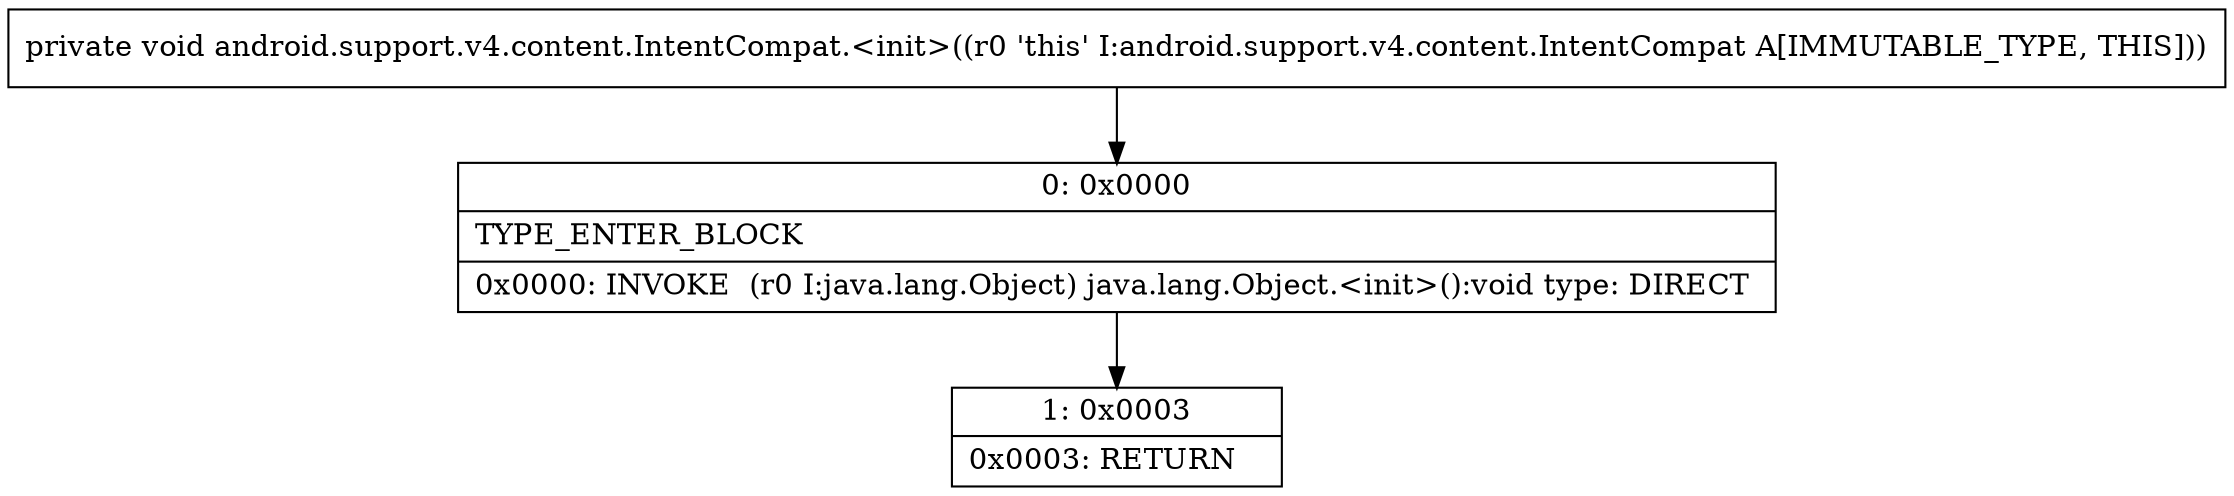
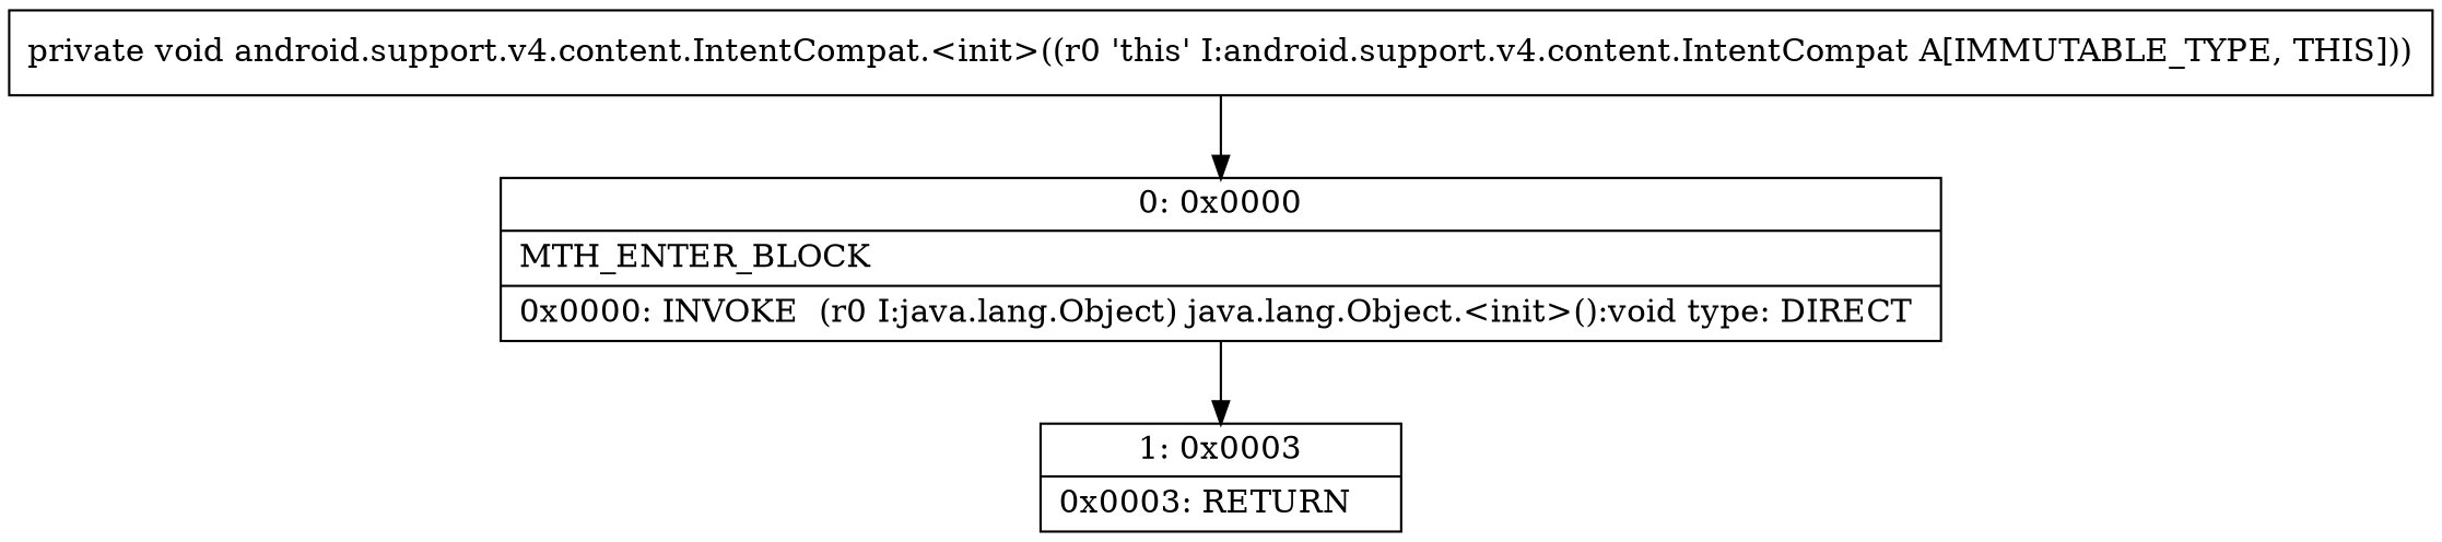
  digraph {
    node [shape=record]
-   n1 [label="{0\:\ 0x0000|TYPE_ENTER_BLOCK\l|0x0000: INVOKE  (r0 I:java.lang.Object) java.lang.Object.\<init\>():void type: DIRECT \l}"]
+   n1 [label="{0\:\ 0x0000|MTH_ENTER_BLOCK\l|0x0000: INVOKE  (r0 I:java.lang.Object) java.lang.Object.\<init\>():void type: DIRECT \l}"]
    n2 [label="{1\:\ 0x0003|0x0003: RETURN   \l}"]
    n3 [label="{private void android.support.v4.content.IntentCompat.\<init\>((r0 'this' I:android.support.v4.content.IntentCompat A[IMMUTABLE_TYPE, THIS])) }"]
    n1 -> n2
    n3 -> n1
  }
